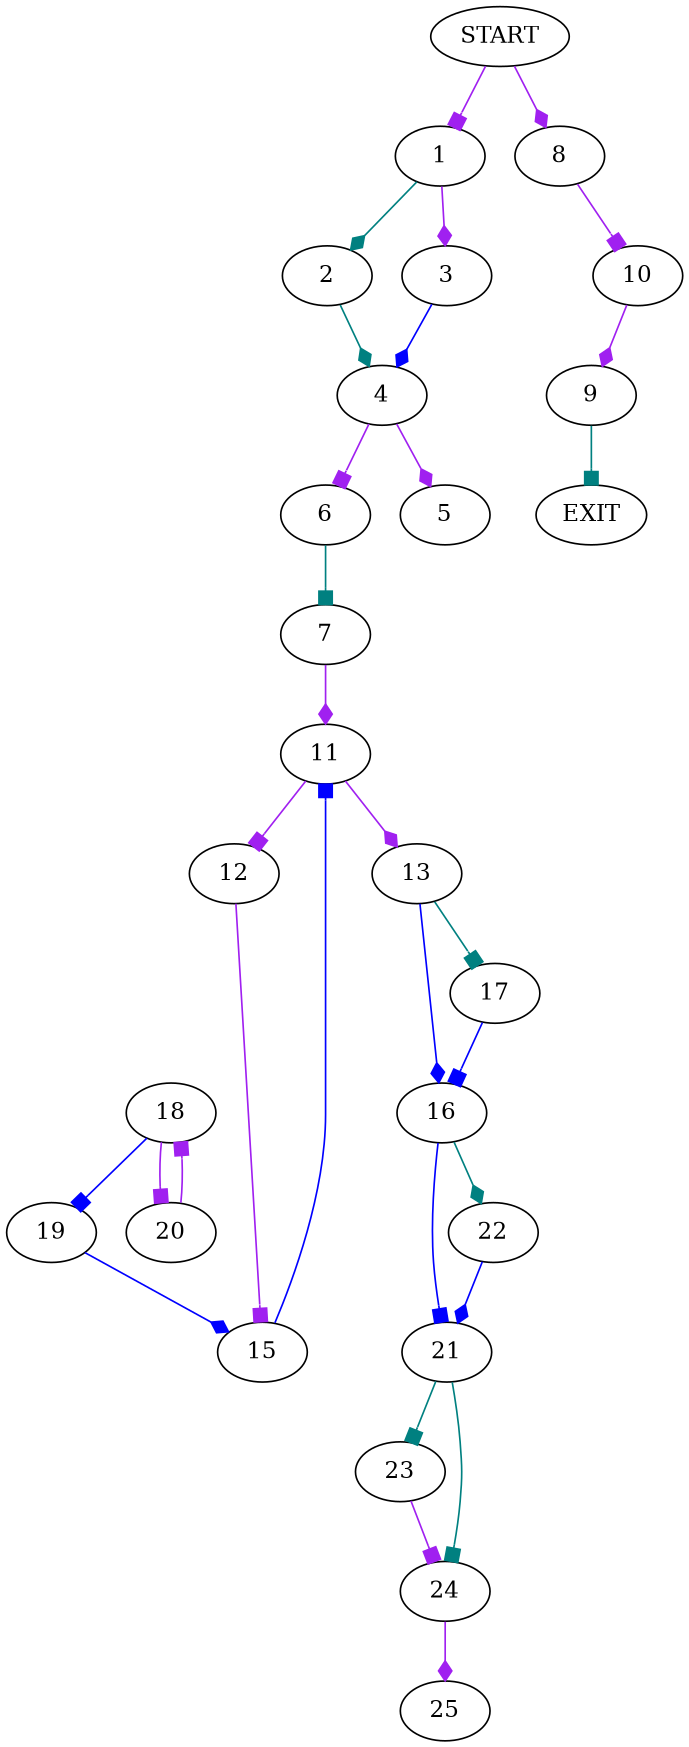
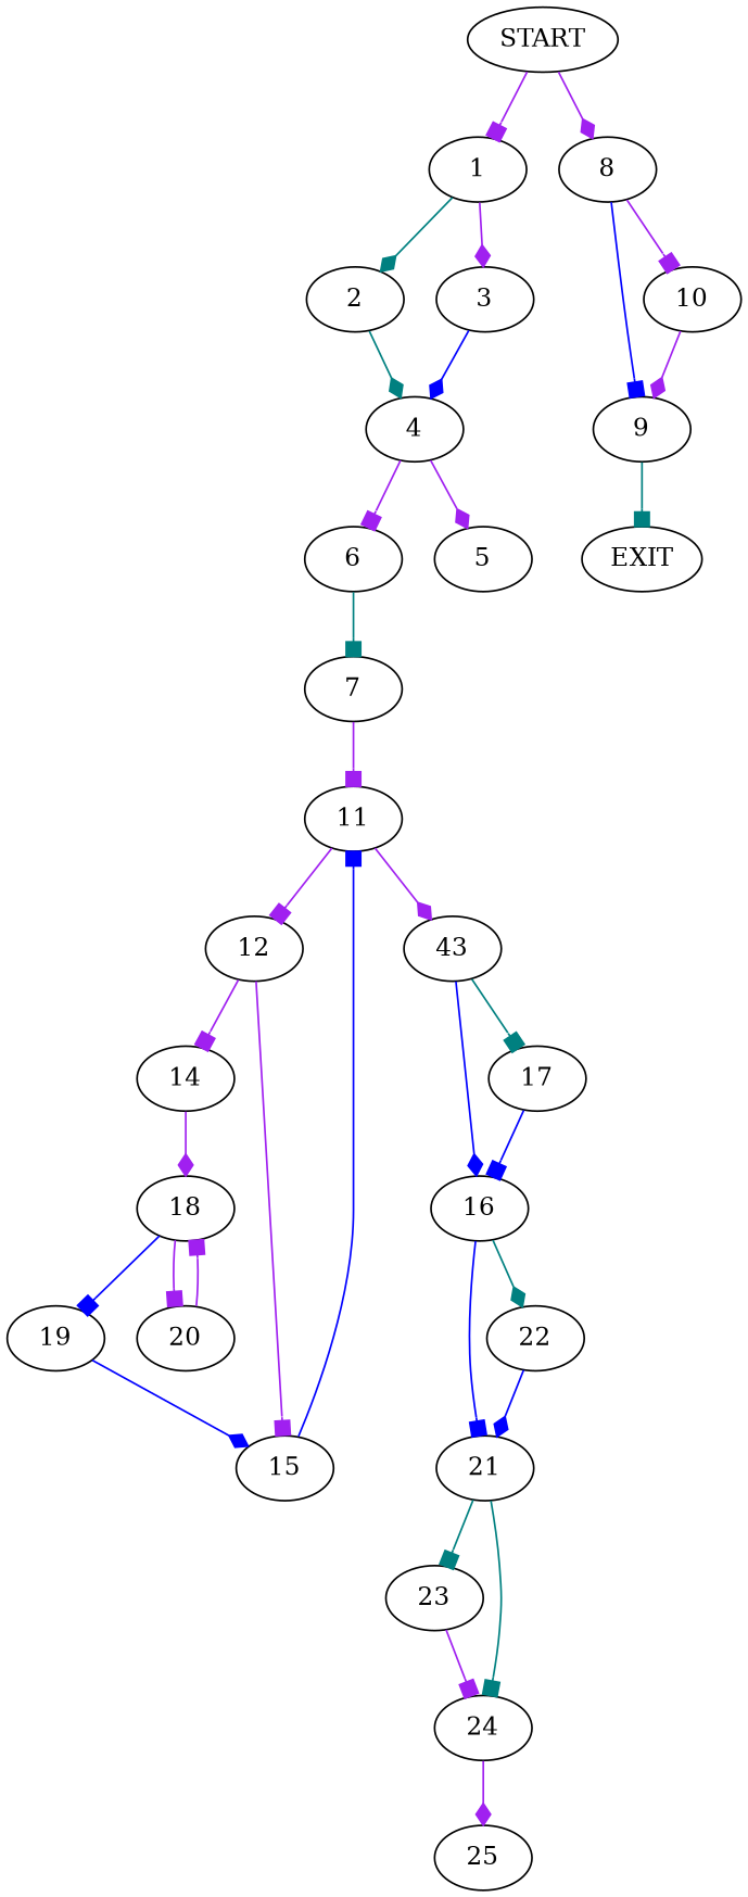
  digraph {
    edge [arrowhead=box color=purple]
    n1 [label=START]
    1
    8
    2
    3
    9
    10
    n8 [label=EXIT]
    4
    5
    6
    7
    11
    12
-   13
+   13 [label=43]
+   14
    15
    16
    17
    18
    21
    22
    19
    20
    23
    24
    25
    n1 -> 1
    n1 -> 8 [arrowhead=diamond]
    1 -> 2 [arrowhead=diamond color=teal]
    1 -> 3 [arrowhead=diamond]
+   8 -> 9 [color=blue]
    8 -> 10
    2 -> 4 [arrowhead=diamond color=teal]
    3 -> 4 [arrowhead=diamond color=blue]
    9 -> n8 [color=teal]
    10 -> 9 [arrowhead=diamond]
    4 -> 5 [arrowhead=diamond]
    4 -> 6
    6 -> 7 [color=teal]
-   7 -> 11 [arrowhead=diamond]
+   7 -> 11
    11 -> 12
    11 -> 13 [arrowhead=diamond]
+   12 -> 14
    12 -> 15
    13 -> 16 [arrowhead=diamond color=blue]
    13 -> 17 [color=teal]
+   14 -> 18 [arrowhead=diamond]
    15 -> 11 [color=blue]
    16 -> 21 [color=blue]
    16 -> 22 [arrowhead=diamond color=teal]
    17 -> 16 [color=blue]
    18 -> 19 [color=blue]
    18 -> 20
    21 -> 23 [color=teal]
    21 -> 24 [color=teal]
    22 -> 21 [arrowhead=diamond color=blue]
    19 -> 15 [arrowhead=diamond color=blue]
    20 -> 18
    23 -> 24
    24 -> 25 [arrowhead=diamond]
  }
